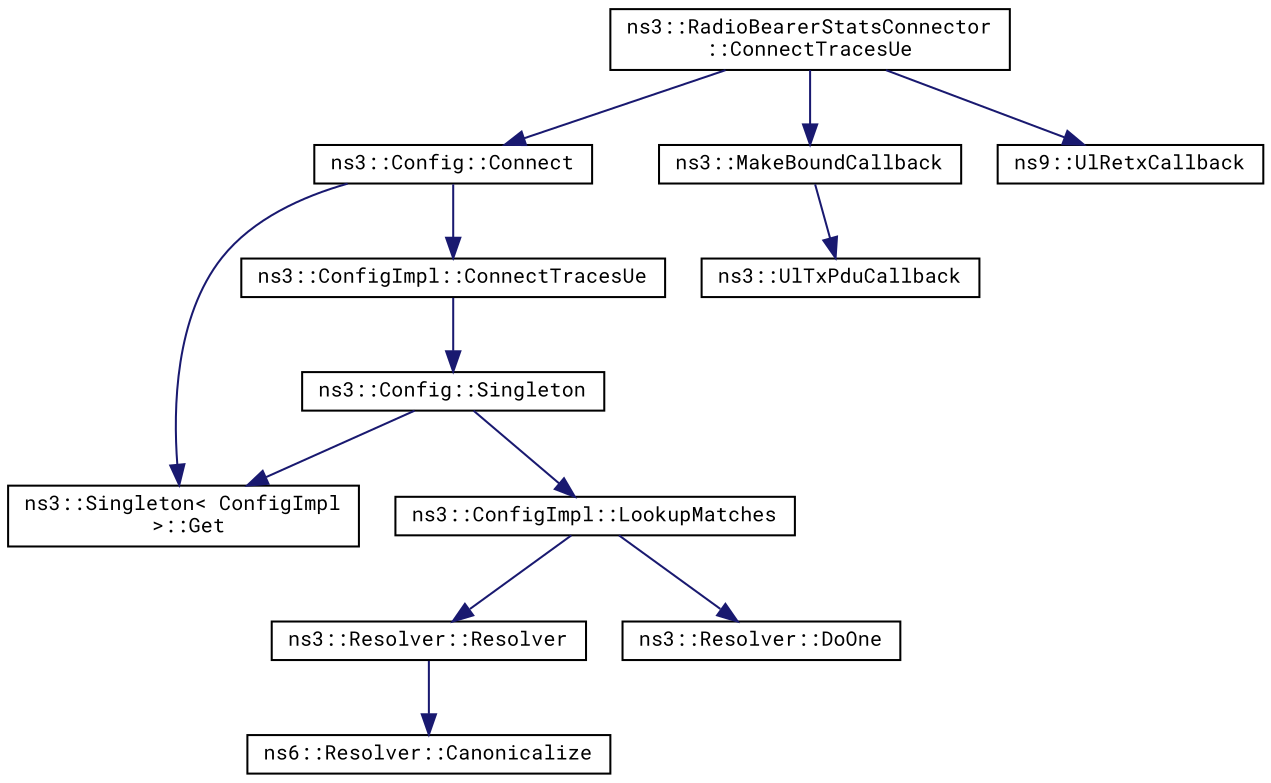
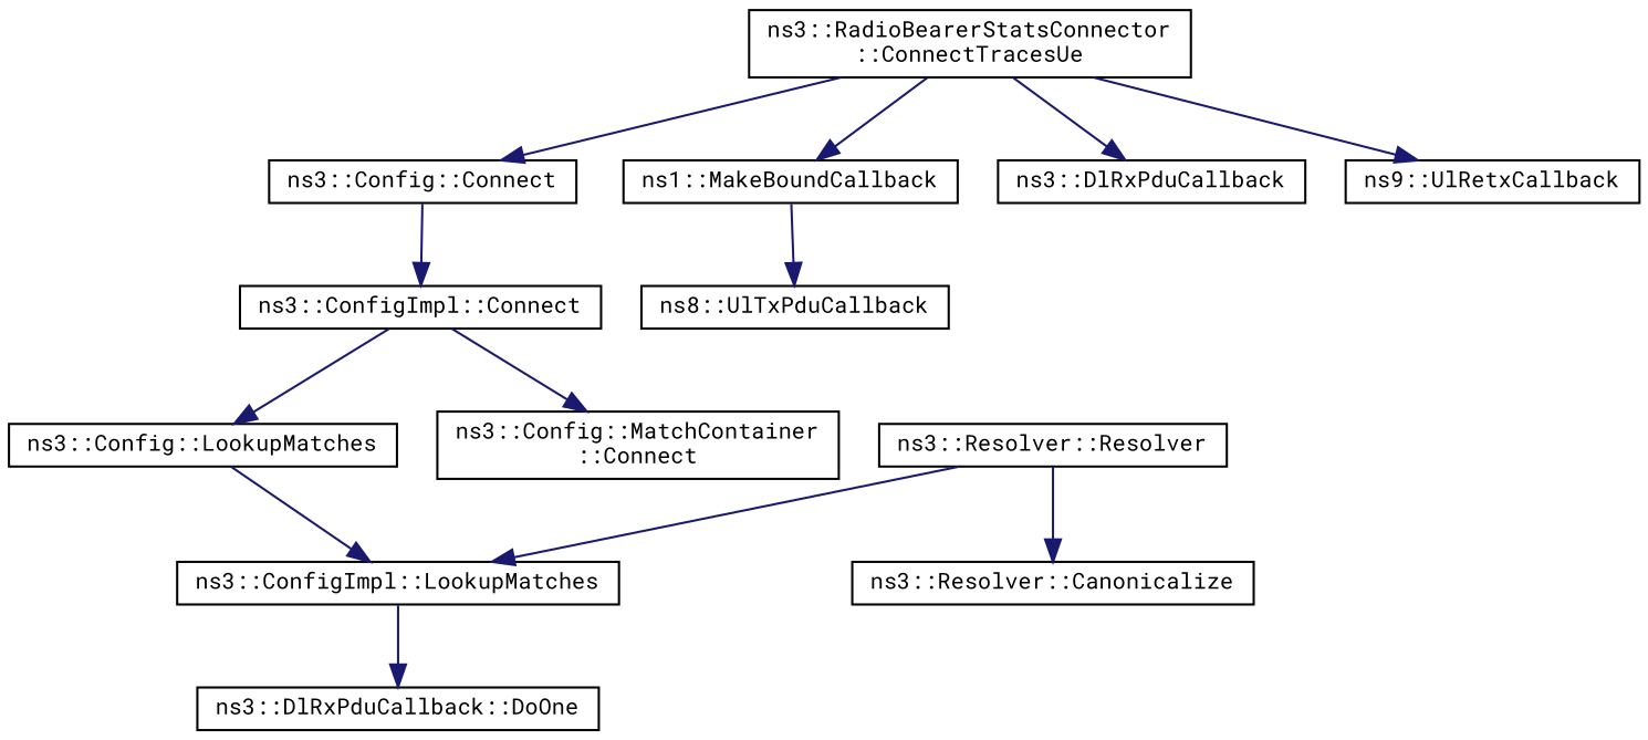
  digraph {
    fontname="Roboto Mono"
    rankdir=TB
    node [color=black fillcolor=white fontname="Roboto Mono" fontsize=10 shape=record style=filled]
    edge [color=midnightblue fontname="Roboto Mono" fontsize=10 labelfontname=Helvetica labelfontsize=10 style=solid]
    n1 [height=0.2 label="ns3::RadioBearerStatsConnector\l::ConnectTracesUe" width=0.4]
    n2 [height=0.2 label="ns3::Config::Connect" width=0.4]
-   n3 [height=0.2 label="ns3::MakeBoundCallback" width=0.4]
+   n3 [height=0.2 label="ns1::MakeBoundCallback" width=0.4]
+   n4 [height=0.2 label="ns3::DlRxPduCallback" width=0.4]
    n5 [height=0.2 label="ns9::UlRetxCallback" width=0.4]
-   n6 [height=0.2 label="ns3::Singleton\< ConfigImpl\l \>::Get" width=0.4]
-   n7 [height=0.2 label="ns3::ConfigImpl::ConnectTracesUe" width=0.4]
-   n8 [height=0.2 label="ns3::UlTxPduCallback" width=0.4]
-   n9 [height=0.2 label="ns3::Config::Singleton" width=0.4]
+   n7 [height=0.2 label="ns3::ConfigImpl::Connect" width=0.4]
+   n8 [height=0.2 label="ns8::UlTxPduCallback" width=0.4]
+   n9 [height=0.2 label="ns3::Config::LookupMatches" width=0.4]
+   n10 [height=0.2 label="ns3::Config::MatchContainer\l::Connect" width=0.4]
    n11 [height=0.2 label="ns3::ConfigImpl::LookupMatches" width=0.4]
    n12 [height=0.2 label="ns3::Resolver::Resolver" width=0.4]
-   n13 [height=0.2 label="ns3::Resolver::DoOne" width=0.4]
-   n14 [height=0.2 label="ns6::Resolver::Canonicalize" width=0.4]
+   n13 [height=0.2 label="ns3::DlRxPduCallback::DoOne" width=0.4]
+   n14 [height=0.2 label="ns3::Resolver::Canonicalize" width=0.4]
    n1 -> n2
    n1 -> n3
+   n1 -> n4
    n1 -> n5
-   n2 -> n6
    n2 -> n7
    n3 -> n8
    n7 -> n9
-   n9 -> n6
+   n7 -> n10
    n9 -> n11
-   n11 -> n12
+   n12 -> n11
    n11 -> n13
    n12 -> n14
  }
